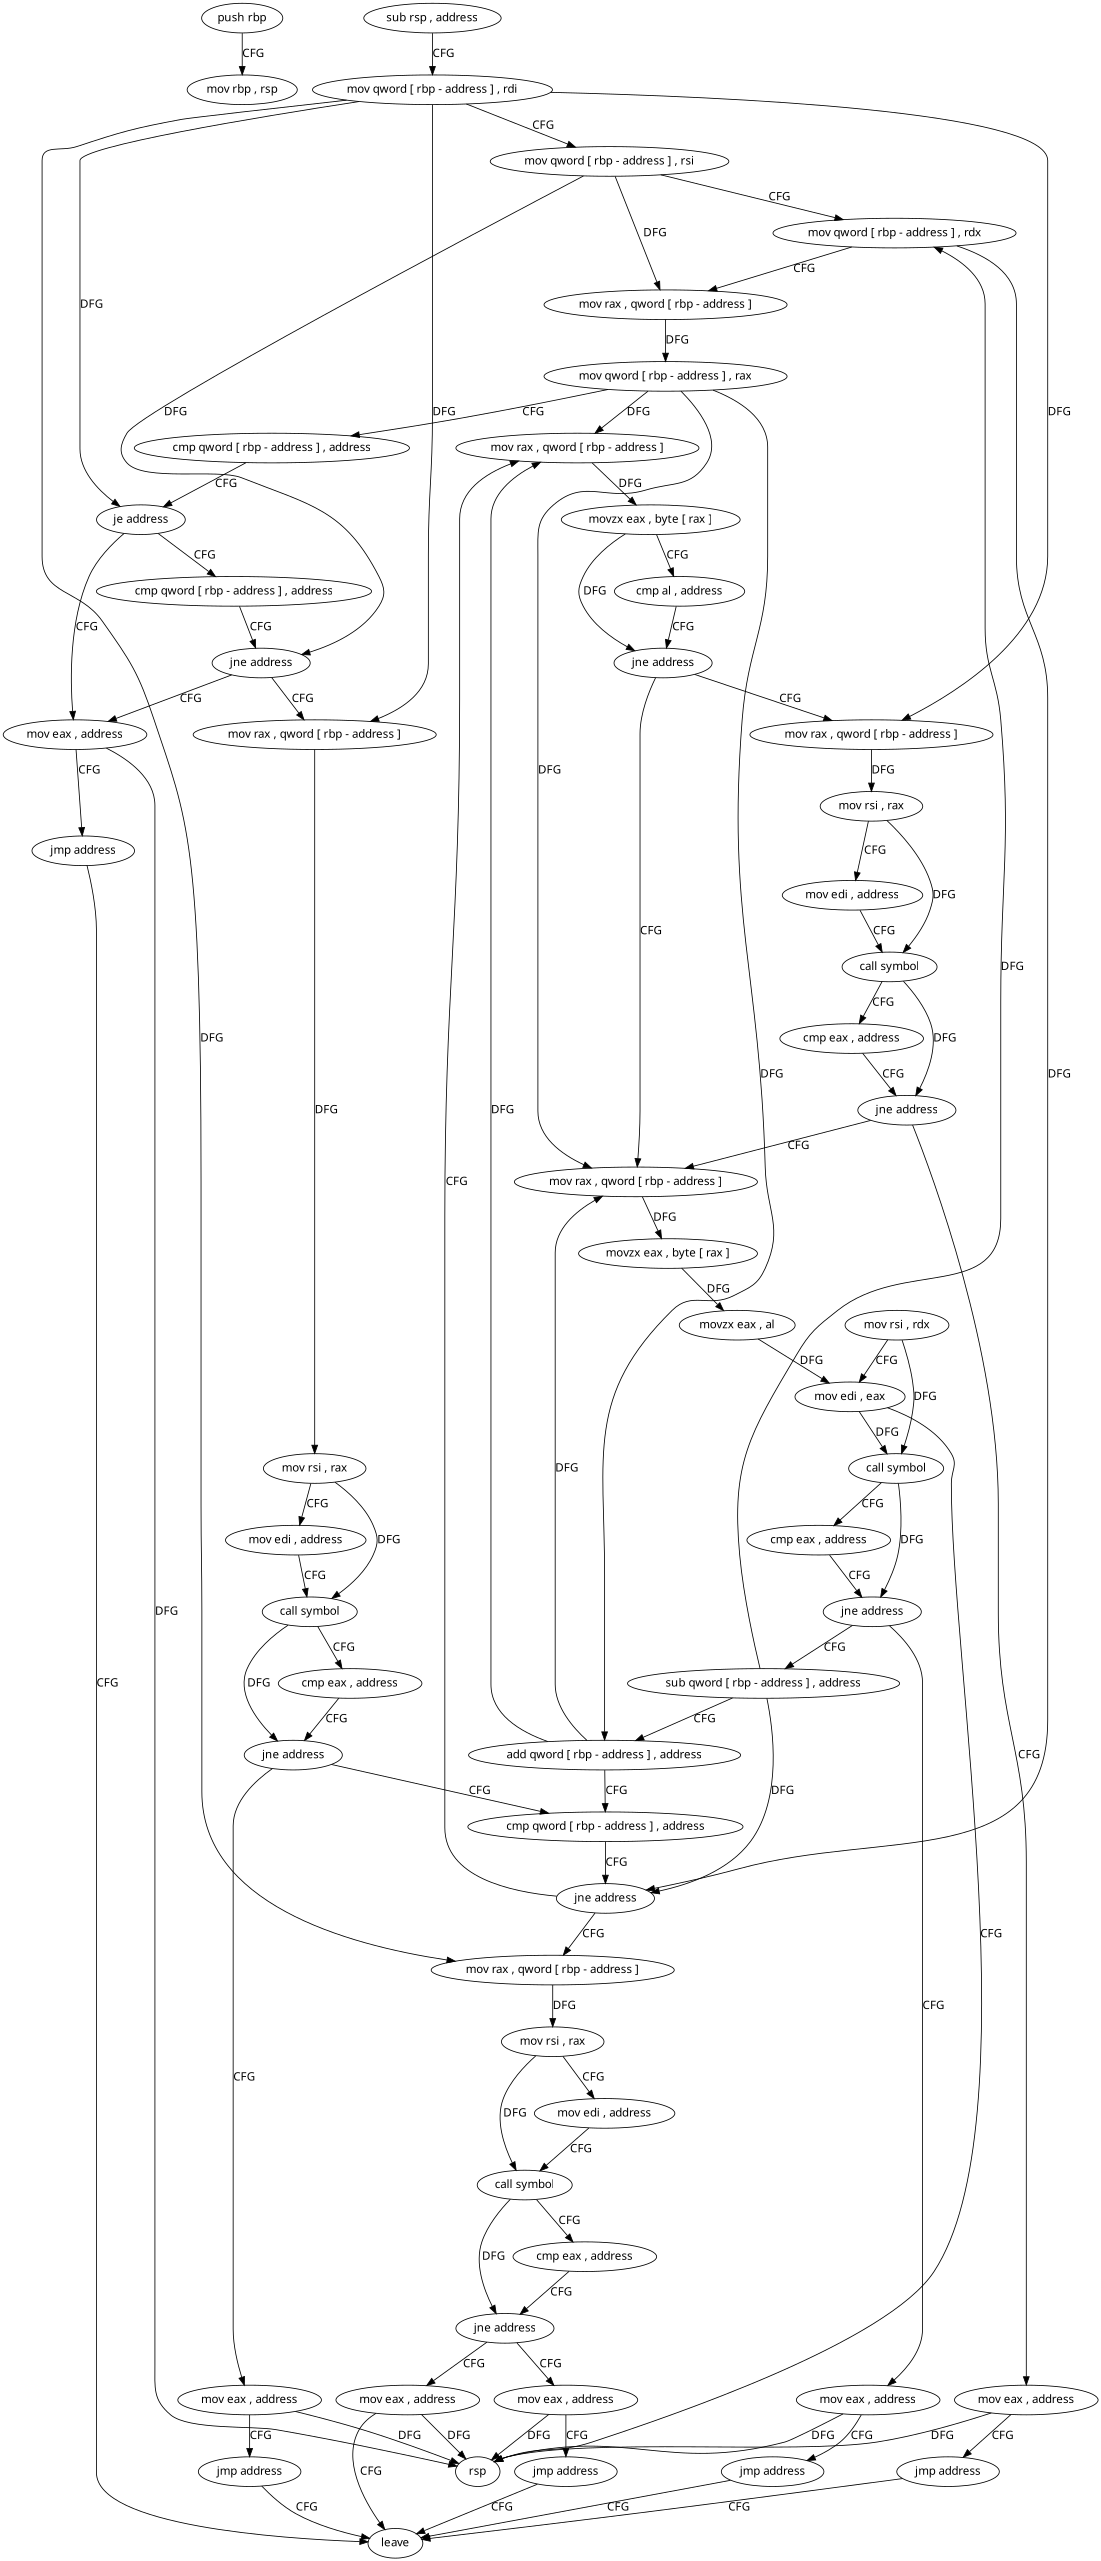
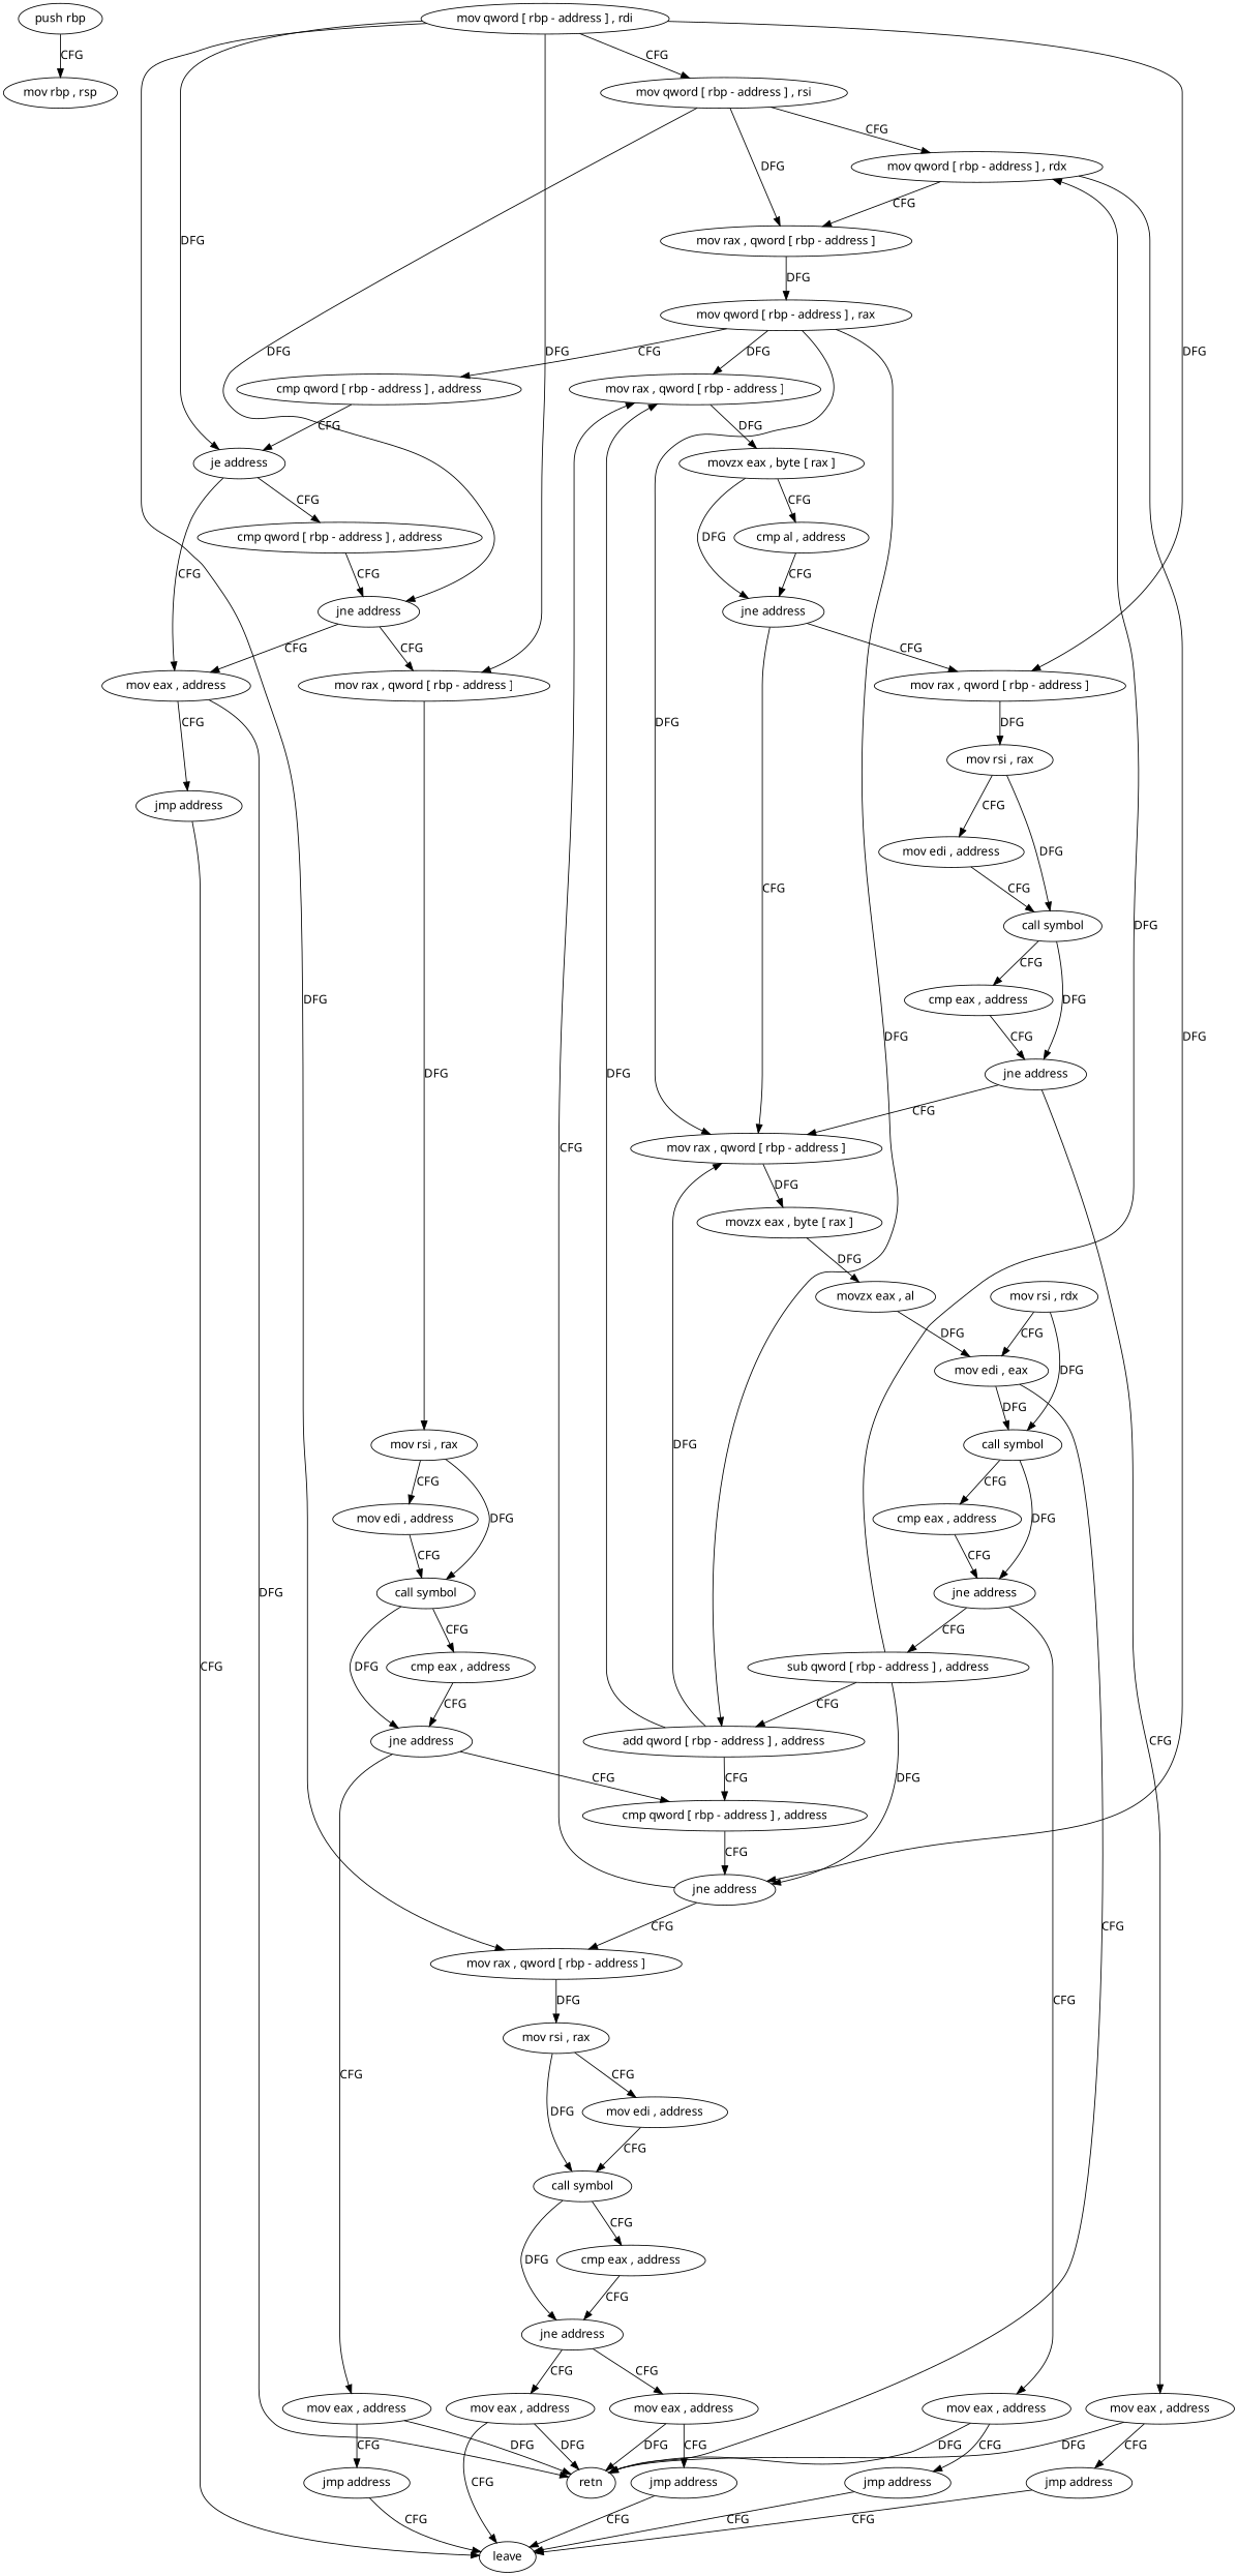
  digraph {
    fontname="Noto Sans"
    node [fontname="Noto Sans"]
    edge [fontname="Noto Sans"]
    n1 [label="push rbp"]
    n2 [label="mov rbp , rsp"]
-   n3 [label="sub rsp , address"]
    n4 [label="mov qword [ rbp - address ] , rdi"]
    n5 [label="mov qword [ rbp - address ] , rsi"]
    n6 [label="je address"]
    n7 [label="mov rax , qword [ rbp - address ]"]
    n8 [label="mov rax , qword [ rbp - address ]"]
    n9 [label="mov rax , qword [ rbp - address ]"]
    n10 [label="mov qword [ rbp - address ] , rdx"]
    n11 [label="mov rax , qword [ rbp - address ]"]
    n12 [label="jne address"]
    n13 [label="mov eax , address"]
    n14 [label="cmp qword [ rbp - address ] , address"]
    n15 [label="mov rsi , rax"]
    n16 [label="mov rsi , rax"]
    n17 [label="mov rsi , rax"]
    n18 [label="jne address"]
    n19 [label="mov qword [ rbp - address ] , rax"]
    n20 [label="mov rax , qword [ rbp - address ]"]
    n21 [label="sub qword [ rbp - address ] , address"]
    n22 [label="add qword [ rbp - address ] , address"]
    n23 [label="cmp qword [ rbp - address ] , address"]
    n24 [label="mov rax , qword [ rbp - address ]"]
    n25 [label="movzx eax , byte [ rax ]"]
    n26 [label="movzx eax , byte [ rax ]"]
    n27 [label="cmp qword [ rbp - address ] , address"]
    n28 [label="jmp address"]
-   n29 [label=rsp]
+   n29 [label=retn]
    n30 [label=leave]
    n31 [label="mov edi , address"]
    n32 [label="call symbol"]
    n33 [label="cmp eax , address"]
    n34 [label="jne address"]
    n35 [label="mov eax , address"]
    n36 [label="jmp address"]
    n37 [label="cmp al , address"]
    n38 [label="jne address"]
    n39 [label="mov edi , address"]
    n40 [label="call symbol"]
    n41 [label="movzx eax , al"]
    n42 [label="mov edi , address"]
    n43 [label="call symbol"]
    n44 [label="cmp eax , address"]
    n45 [label="jne address"]
    n46 [label="mov eax , address"]
    n47 [label="mov eax , address"]
    n48 [label="jmp address"]
    n49 [label="mov edi , eax"]
    n50 [label="call symbol"]
    n51 [label="mov rsi , rdx"]
    n52 [label="cmp eax , address"]
    n53 [label="jne address"]
    n54 [label="mov eax , address"]
    n55 [label="jmp address"]
    n56 [label="cmp eax , address"]
    n57 [label="jne address"]
    n58 [label="mov eax , address"]
    n59 [label="jmp address"]
    n1 -> n2 [label=CFG]
-   n3 -> n4 [label=CFG]
    n4 -> n5 [label=CFG]
    n4 -> n6 [label=DFG]
    n4 -> n7 [label=DFG]
    n4 -> n8 [label=DFG]
    n4 -> n9 [label=DFG]
    n5 -> n10 [label=CFG]
    n5 -> n11 [label=DFG]
    n5 -> n12 [label=DFG]
    n6 -> n13 [label=CFG]
    n6 -> n14 [label=CFG]
    n7 -> n15 [label=DFG]
    n8 -> n16 [label=DFG]
    n9 -> n17 [label=DFG]
    n10 -> n11 [label=CFG]
    n10 -> n18 [label=DFG]
    n11 -> n19 [label=DFG]
    n12 -> n7 [label=CFG]
    n12 -> n13 [label=CFG]
    n13 -> n28 [label=CFG]
    n13 -> n29 [label=DFG]
    n14 -> n12 [label=CFG]
    n15 -> n31 [label=CFG]
    n15 -> n32 [label=DFG]
    n16 -> n39 [label=CFG]
    n16 -> n40 [label=DFG]
    n17 -> n42 [label=CFG]
    n17 -> n43 [label=DFG]
    n18 -> n8 [label=CFG]
    n18 -> n20 [label=CFG]
    n19 -> n20 [label=DFG]
    n19 -> n22 [label=DFG]
    n19 -> n23 [label=CFG]
    n19 -> n24 [label=DFG]
    n20 -> n25 [label=DFG]
    n21 -> n10 [label=DFG]
    n21 -> n18 [label=DFG]
    n21 -> n22 [label=CFG]
    n22 -> n20 [label=DFG]
    n22 -> n24 [label=DFG]
    n22 -> n27 [label=CFG]
    n23 -> n6 [label=CFG]
    n24 -> n26 [label=DFG]
    n25 -> n37 [label=CFG]
    n25 -> n38 [label=DFG]
    n26 -> n41 [label=DFG]
    n27 -> n18 [label=CFG]
    n28 -> n30 [label=CFG]
    n31 -> n32 [label=CFG]
    n32 -> n33 [label=CFG]
    n32 -> n34 [label=DFG]
    n33 -> n34 [label=CFG]
    n34 -> n27 [label=CFG]
    n34 -> n35 [label=CFG]
    n35 -> n29 [label=DFG]
    n35 -> n36 [label=CFG]
    n36 -> n30 [label=CFG]
    n37 -> n38 [label=CFG]
    n38 -> n9 [label=CFG]
    n38 -> n24 [label=CFG]
    n39 -> n40 [label=CFG]
    n40 -> n44 [label=CFG]
    n40 -> n45 [label=DFG]
    n41 -> n49 [label=DFG]
    n42 -> n43 [label=CFG]
    n43 -> n56 [label=CFG]
    n43 -> n57 [label=DFG]
    n44 -> n45 [label=CFG]
    n45 -> n46 [label=CFG]
    n45 -> n47 [label=CFG]
    n46 -> n29 [label=DFG]
    n46 -> n30 [label=CFG]
    n47 -> n29 [label=DFG]
    n47 -> n48 [label=CFG]
    n48 -> n30 [label=CFG]
    n49 -> n29 [label=CFG]
    n49 -> n50 [label=DFG]
    n50 -> n52 [label=CFG]
    n50 -> n53 [label=DFG]
    n51 -> n49 [label=CFG]
    n51 -> n50 [label=DFG]
    n52 -> n53 [label=CFG]
    n53 -> n21 [label=CFG]
    n53 -> n54 [label=CFG]
    n54 -> n29 [label=DFG]
    n54 -> n55 [label=CFG]
    n55 -> n30 [label=CFG]
    n56 -> n57 [label=CFG]
    n57 -> n24 [label=CFG]
    n57 -> n58 [label=CFG]
    n58 -> n29 [label=DFG]
    n58 -> n59 [label=CFG]
    n59 -> n30 [label=CFG]
  }
